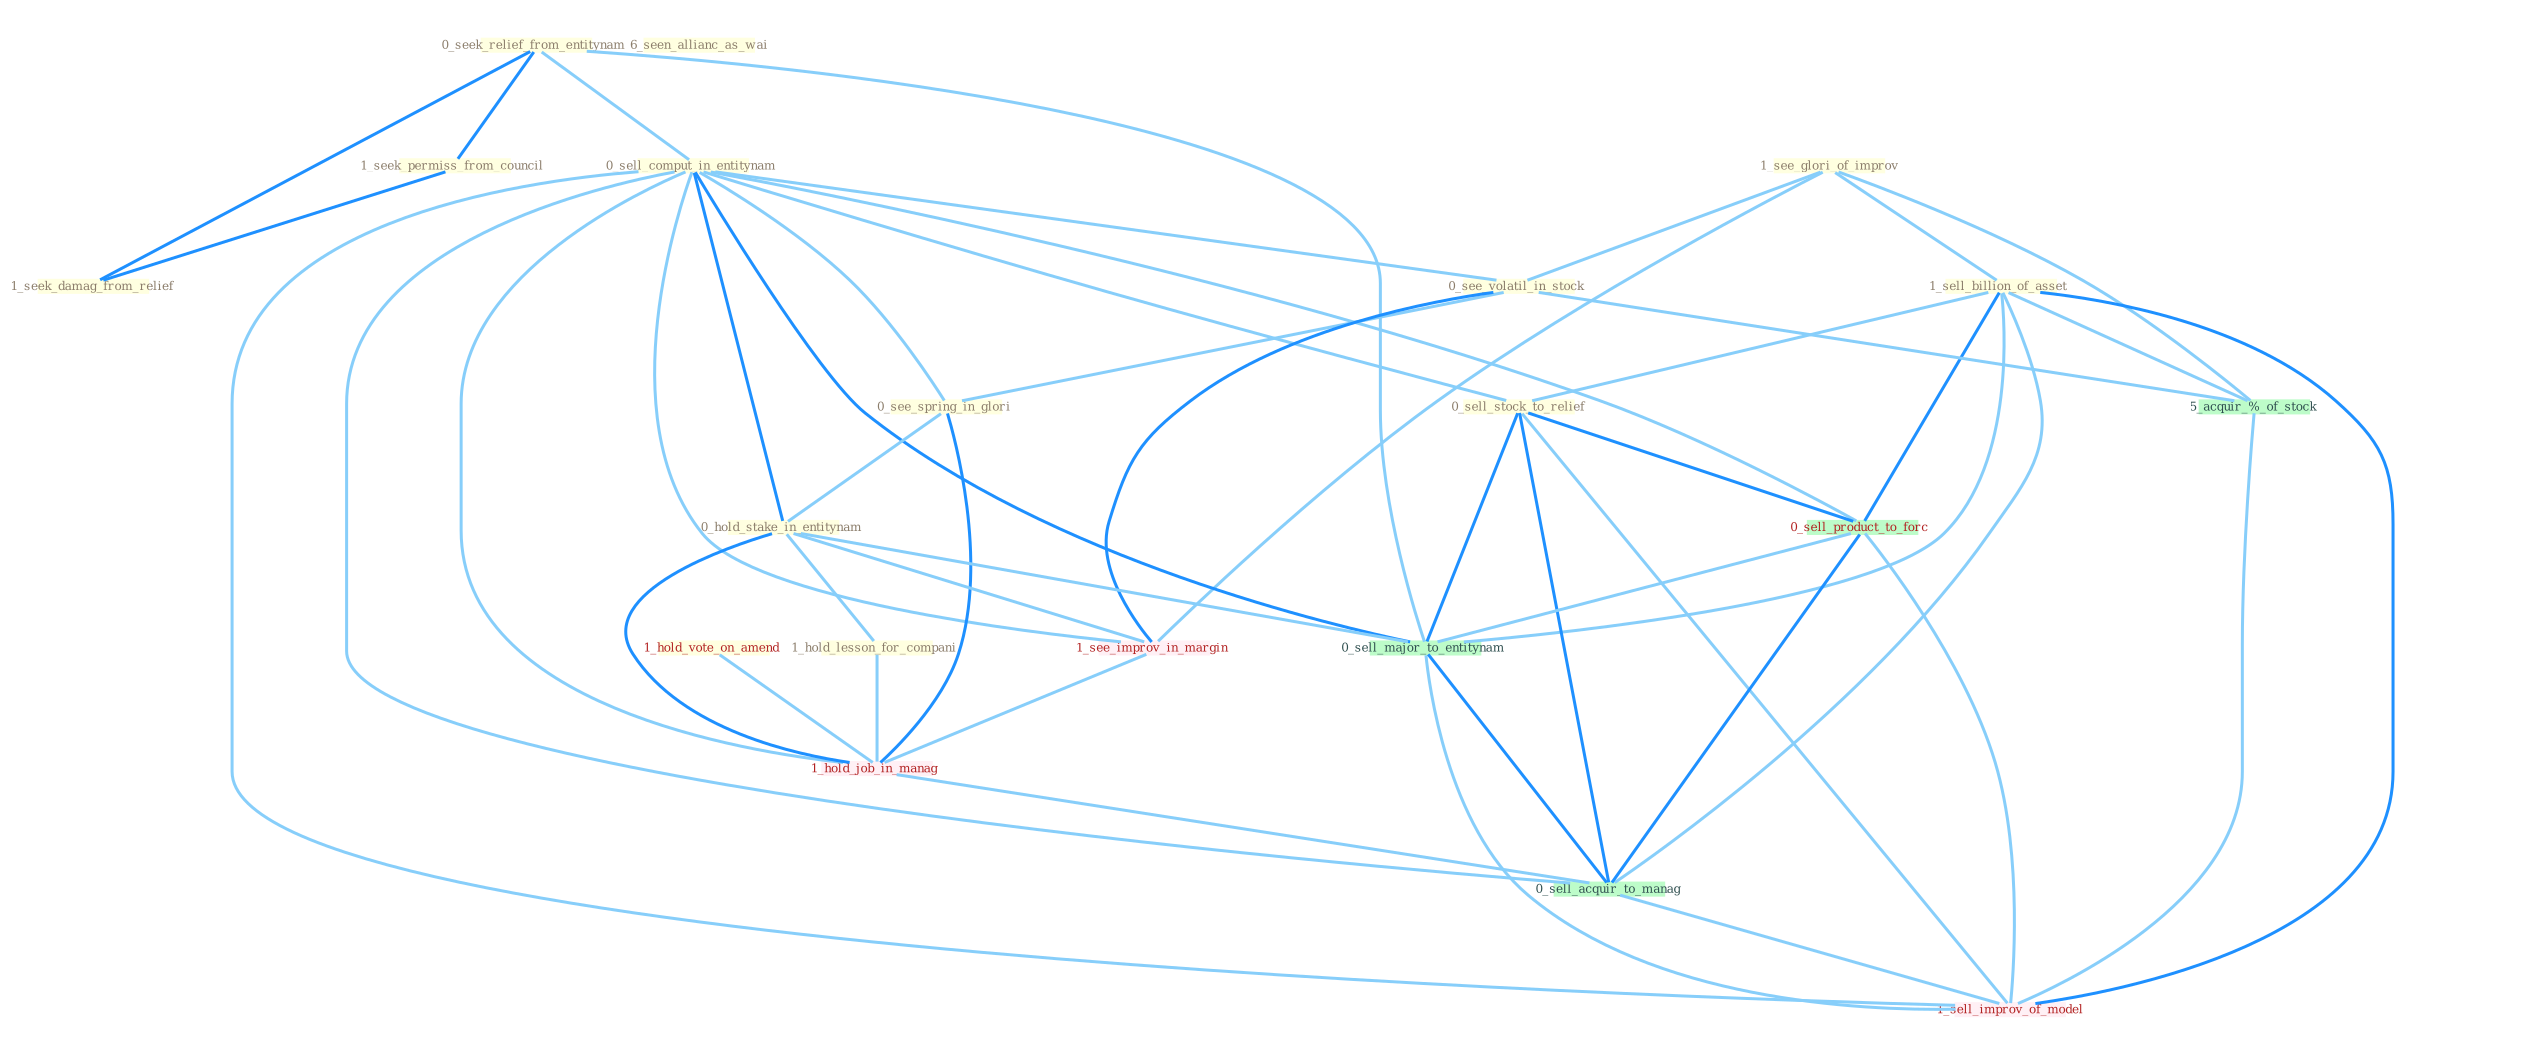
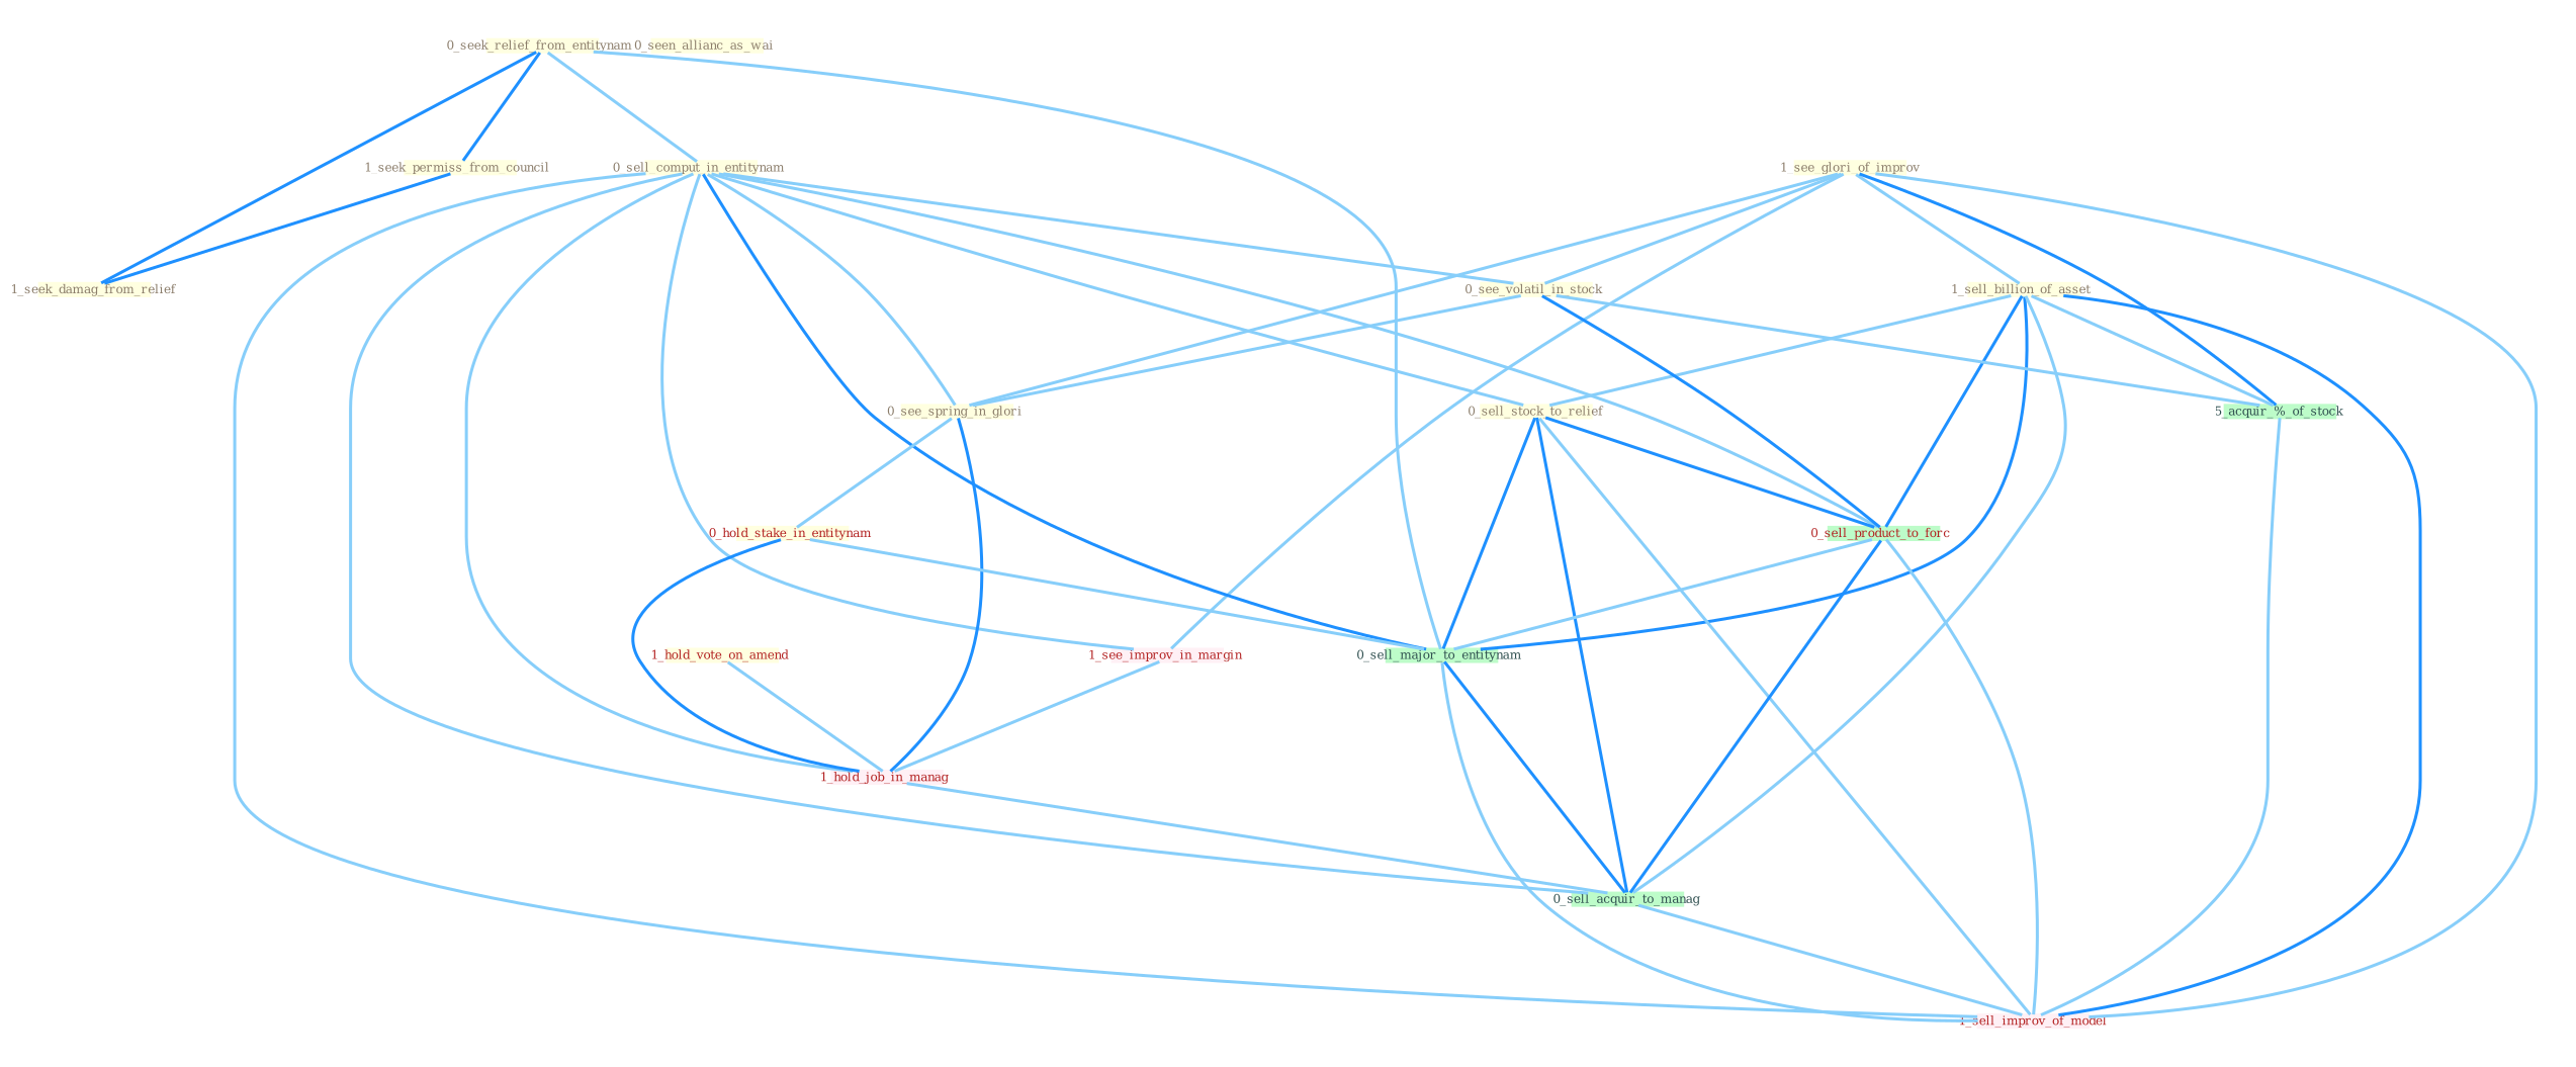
  graph {
    node [color="#ffffe0" fixedsize=true fontcolor="#8b7d6b" fontsize=4 shape=polygon style=filled]
    edge [color="#87cefa" w=1]
    "0_seek_relief_from_entitynam " [height=.06 width=.5]
    "1_seek_permiss_from_council " [height=.06 width=.5]
    n3 [height=.06 label="1_see_glori_of_improv" width=.5]
    "1_hold_vote_on_amend " [fontcolor="#b22222" height=.06 width=.5]
    "0_sell_comput_in_entitynam " [height=.06 width=.5]
    "1_sell_billion_of_asset " [height=.06 width=.5]
-   "0_seen_allianc_as_wai " [height=.06 width=.5 label="6_seen_allianc_as_wai"]
+   "0_seen_allianc_as_wai " [height=.06 width=.5]
    n8 [height=.06 label="1_seek_damag_from_relief" width=.5]
    "0_see_volatil_in_stock " [height=.06 width=.5]
    n10 [height=.06 label="0_sell_stock_to_relief" width=.5]
    "0_see_spring_in_glori " [height=.06 width=.5]
-   "0_hold_stake_in_entitynam " [height=.06 width=.5]
-   "1_hold_lesson_for_compani " [height=.06 width=.5]
+   "0_hold_stake_in_entitynam " [fontcolor="#b22222" height=.06 width=.5]
    "1_see_improv_in_margin " [color="#fff0f5" fontcolor="#b22222" height=.06 width=.5]
    "1_hold_job_in_manag " [color="#fff0f5" fontcolor="#b22222" height=.06 width=.5]
    n16 [color="#fff0f5" fontcolor="#b22222" height=.06 label="1_sell_improv_of_model" width=.5]
    "0_sell_major_to_entitynam " [color="#BDFCC9" fontcolor="#2f4f4f" height=.06 width=.5]
    n18 [color="#BDFCC9" fontcolor="#2f4f4f" height=.06 label="5_acquir_%_of_stock" width=.5]
    "0_sell_product_to_forc " [color="#BDFCC9" fontcolor="#b22222" height=.06 width=.5]
    n20 [color="#BDFCC9" fontcolor="#2f4f4f" height=.06 label="0_sell_acquir_to_manag" width=.5]
    subgraph sub_1 {
      "0_seek_relief_from_entitynam "
      "1_seek_permiss_from_council "
      n3
      "1_hold_vote_on_amend "
      "0_sell_comput_in_entitynam "
      "1_sell_billion_of_asset "
      "0_seen_allianc_as_wai "
      n8
      "0_see_volatil_in_stock "
      n10
      "0_see_spring_in_glori "
      "0_hold_stake_in_entitynam "
-     "1_hold_lesson_for_compani "
    }
    subgraph sub_2 {
      "1_see_improv_in_margin "
      "1_hold_job_in_manag "
      n16
    }
    "0_seek_relief_from_entitynam " -- "1_seek_permiss_from_council " [color="#1e90ff" w=2]
    "0_seek_relief_from_entitynam " -- "0_sell_comput_in_entitynam "
    "0_seek_relief_from_entitynam " -- n8 [color="#1e90ff" w=2]
    "0_seek_relief_from_entitynam " -- "0_sell_major_to_entitynam "
    "1_seek_permiss_from_council " -- n8 [color="#1e90ff" w=2]
    n3 -- "1_sell_billion_of_asset "
    n3 -- "0_see_volatil_in_stock "
+   n3 -- "0_see_spring_in_glori "
    n3 -- "1_see_improv_in_margin "
-   n3 -- n18
+   n3 -- n16
+   n3 -- n18 [color="#1e90ff"]
    "1_hold_vote_on_amend " -- "1_hold_job_in_manag "
    "0_sell_comput_in_entitynam " -- "0_see_volatil_in_stock "
    "0_sell_comput_in_entitynam " -- n10
    "0_sell_comput_in_entitynam " -- "0_see_spring_in_glori "
-   "0_sell_comput_in_entitynam " -- "0_hold_stake_in_entitynam " [color="#1e90ff" w=2]
    "0_sell_comput_in_entitynam " -- "1_see_improv_in_margin "
    "0_sell_comput_in_entitynam " -- "1_hold_job_in_manag "
    "0_sell_comput_in_entitynam " -- n16
    "0_sell_comput_in_entitynam " -- "0_sell_major_to_entitynam " [color="#1e90ff" w=2]
    "0_sell_comput_in_entitynam " -- "0_sell_product_to_forc "
    "0_sell_comput_in_entitynam " -- n20
    "1_sell_billion_of_asset " -- n10
    "1_sell_billion_of_asset " -- n16 [color="#1e90ff" w=2]
-   "1_sell_billion_of_asset " -- "0_sell_major_to_entitynam "
+   "1_sell_billion_of_asset " -- "0_sell_major_to_entitynam " [color="#1e90ff"]
    "1_sell_billion_of_asset " -- n18
    "1_sell_billion_of_asset " -- "0_sell_product_to_forc " [color="#1e90ff"]
    "1_sell_billion_of_asset " -- n20
    "0_see_volatil_in_stock " -- "0_see_spring_in_glori " [w=2]
-   "0_see_volatil_in_stock " -- "1_see_improv_in_margin " [color="#1e90ff" w=2]
+   "0_see_volatil_in_stock " -- "0_sell_product_to_forc " [color="#1e90ff" w=2]
    "0_see_volatil_in_stock " -- n18
    n10 -- n16
    n10 -- "0_sell_major_to_entitynam " [color="#1e90ff" w=2]
    n10 -- "0_sell_product_to_forc " [color="#1e90ff" w=2]
    n10 -- n20 [color="#1e90ff" w=2]
    "0_see_spring_in_glori " -- "0_hold_stake_in_entitynam "
    "0_see_spring_in_glori " -- "1_hold_job_in_manag " [color="#1e90ff"]
-   "0_hold_stake_in_entitynam " -- "1_hold_lesson_for_compani "
-   "0_hold_stake_in_entitynam " -- "1_see_improv_in_margin "
    "0_hold_stake_in_entitynam " -- "1_hold_job_in_manag " [color="#1e90ff" w=2]
    "0_hold_stake_in_entitynam " -- "0_sell_major_to_entitynam "
-   "1_hold_lesson_for_compani " -- "1_hold_job_in_manag "
    "1_see_improv_in_margin " -- "1_hold_job_in_manag "
    "1_hold_job_in_manag " -- n20
    "0_sell_major_to_entitynam " -- n16
    "0_sell_major_to_entitynam " -- n20 [color="#1e90ff" w=2]
    n18 -- n16
    "0_sell_product_to_forc " -- n16
    "0_sell_product_to_forc " -- "0_sell_major_to_entitynam " [w=2]
    "0_sell_product_to_forc " -- n20 [color="#1e90ff" w=2]
    n20 -- n16
  }
